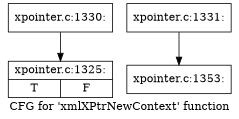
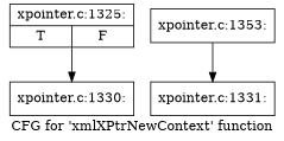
  digraph {
    label="CFG for 'xmlXPtrNewContext' function"
    node [shape=record]
    n1 [label="{xpointer.c:1325:|{<s0>T|<s1>F}}"]
    n2 [label="{xpointer.c:1330:}"]
    n3 [label="{xpointer.c:1331:}"]
    n4 [label="{xpointer.c:1353:}"]
-   n2 -> n1
-   n3 -> n4
+   n1 -> n2
+   n4 -> n3
  }
